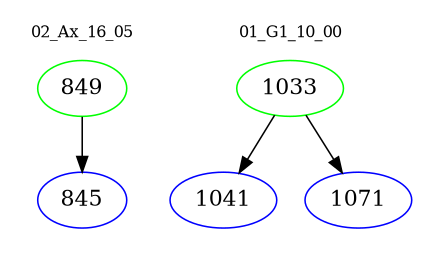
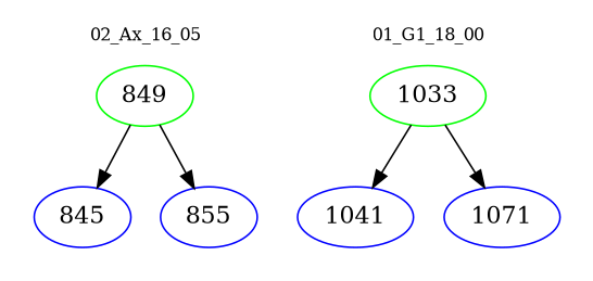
  digraph {
    node [color=blue]
    edge [color=black]
    n1 [color=green label=849]
    n2 [label=845]
+   n3 [label=855]
    n4 [color=green label=1033]
    n5 [label=1041]
    n6 [label=1071]
    subgraph cluster_1 {
      color=white
      fontsize=10
      label="02_Ax_16_05"
      n1
      n2
+     n3
    }
    subgraph cluster_2 {
      color=white
      fontsize=10
-     label="01_G1_10_00"
+     label="01_G1_18_00"
      n4
      n5
      n6
    }
    n1 -> n2
+   n1 -> n3
    n4 -> n5
    n4 -> n6
  }
